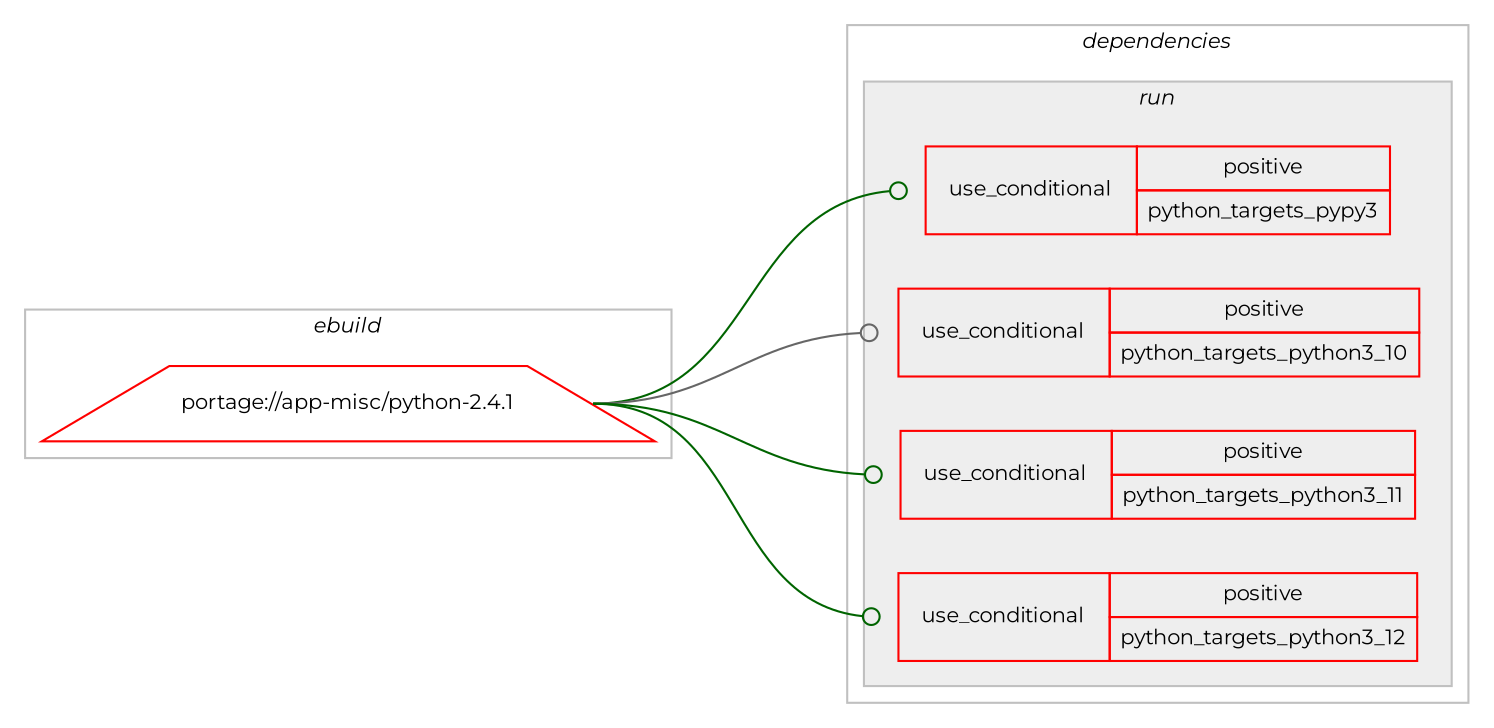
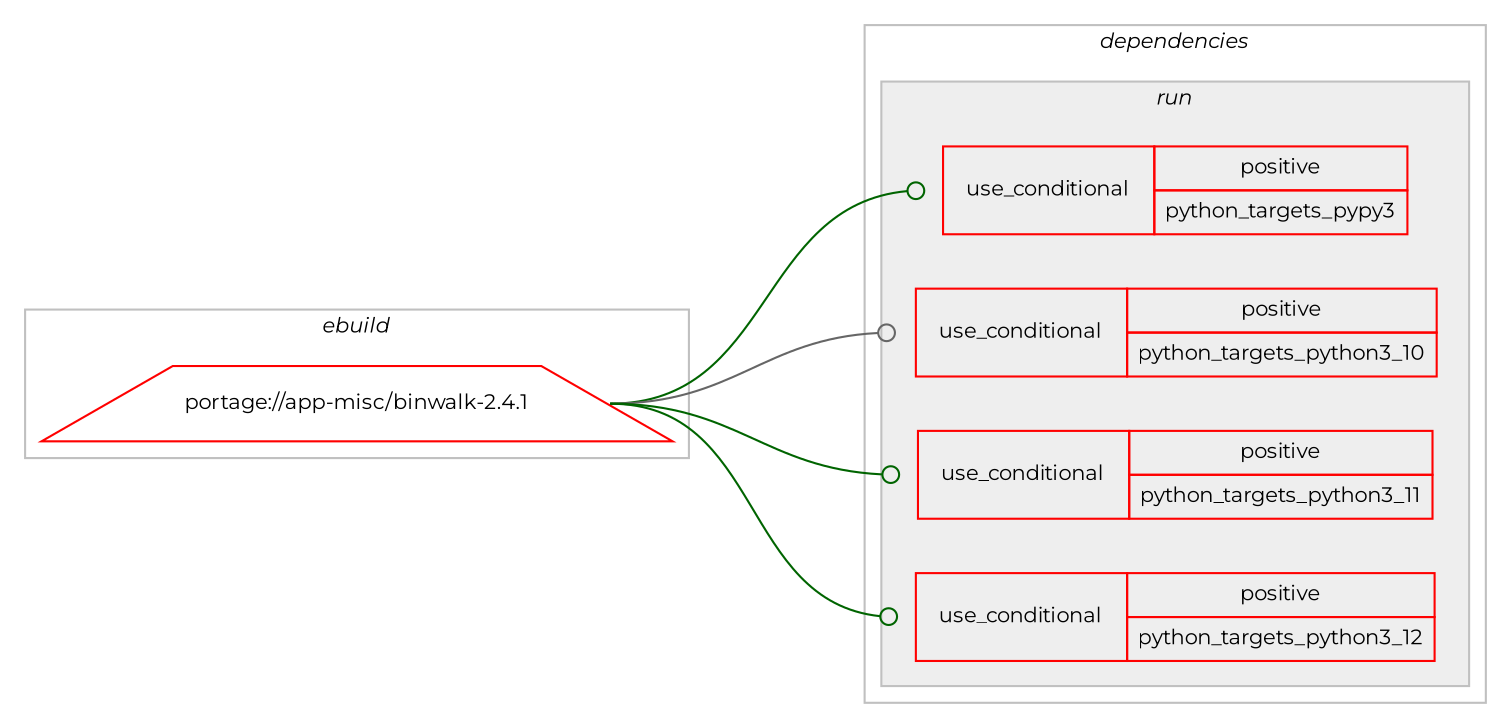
  digraph {
    compound=true
    concentrate=true
    fontname=Montserrat
    fontsize=10
    newrank=true
    rankdir=LR
    ranksep=1.5
    node [color=red fontname=Montserrat fontsize=10 shape=none]
    edge [arrowhead=odot headport=w style=solid tailport=e weight=20 color=darkgreen fontname=Montserrat]
-   n1 [label="portage://app-misc/python-2.4.1" width=4 shape=trapezium]
+   n1 [label="portage://app-misc/binwalk-2.4.1" width=4 shape=trapezium]
    n2 [label=<<TABLE BORDER="0" CELLBORDER="1" CELLSPACING="0" CELLPADDING="4"><TR><TD ROWSPAN="3" CELLPADDING="10">use_conditional</TD></TR><TR><TD>positive</TD></TR><TR><TD>python_targets_pypy3</TD></TR></TABLE>>]
    n3 [label=<<TABLE BORDER="0" CELLBORDER="1" CELLSPACING="0" CELLPADDING="4"><TR><TD ROWSPAN="3" CELLPADDING="10">use_conditional</TD></TR><TR><TD>positive</TD></TR><TR><TD>python_targets_python3_10</TD></TR></TABLE>>]
    n4 [label=<<TABLE BORDER="0" CELLBORDER="1" CELLSPACING="0" CELLPADDING="4"><TR><TD ROWSPAN="3" CELLPADDING="10">use_conditional</TD></TR><TR><TD>positive</TD></TR><TR><TD>python_targets_python3_11</TD></TR></TABLE>>]
    n5 [label=<<TABLE BORDER="0" CELLBORDER="1" CELLSPACING="0" CELLPADDING="4"><TR><TD ROWSPAN="3" CELLPADDING="10">use_conditional</TD></TR><TR><TD>positive</TD></TR><TR><TD>python_targets_python3_12</TD></TR></TABLE>>]
    subgraph cluster_1 {
      color=gray
      label=<<i>ebuild</i>>
      rank=same
      n1
    }
    subgraph cluster_2 {
      color=gray
      label=<<i>dependencies</i>>
      subgraph cluster_3 {
        color=gray
        fillcolor="#eeeeee"
        label=<<i>compile</i>>
        style=filled
      }
      subgraph cluster_4 {
        color=gray
        fillcolor="#eeeeee"
        label=<<i>compile and run</i>>
        style=filled
      }
      subgraph cluster_5 {
        color=gray
        fillcolor="#eeeeee"
        label=<<i>run</i>>
        style=filled
        subgraph sub_6 {
          color=gray
          fillcolor="#eeeeee"
          label=<<i>run</i>>
          style=filled
          n2
        }
        subgraph sub_7 {
          color=gray
          fillcolor="#eeeeee"
          label=<<i>run</i>>
          style=filled
          n3
        }
        subgraph sub_8 {
          color=gray
          fillcolor="#eeeeee"
          label=<<i>run</i>>
          style=filled
          n4
        }
        subgraph sub_9 {
          color=gray
          fillcolor="#eeeeee"
          label=<<i>run</i>>
          style=filled
          n5
        }
      }
    }
    subgraph cluster_10 {
      color=gray
      label=<<i>candidates</i>>
      rank=same
    }
    n1 -> n2
    n1 -> n3 [color=gray40]
    n1 -> n4
    n1 -> n5
  }
